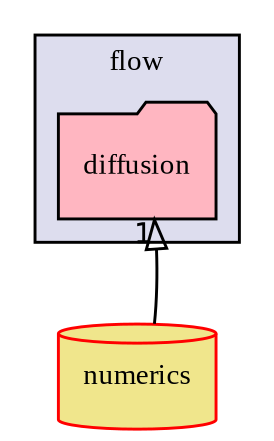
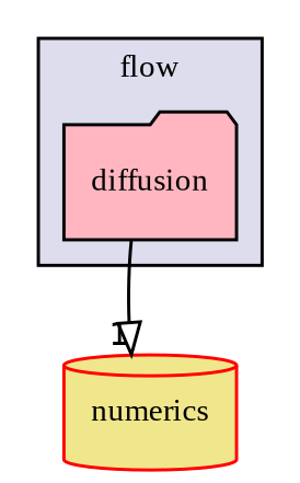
  digraph {
    compound=true
    fontname="Liberation Serif"
    node [fontname="Liberation Serif" fontsize=10 style=filled]
    n1 [fillcolor=lightpink label=diffusion pencolor=black shape=folder]
    n2 [color=red fillcolor=khaki label=numerics shape=cylinder]
    subgraph cluster_1 {
      bgcolor="#ddddee"
      fontsize=10
      label=flow
      pencolor=black
      n1
    }
-   n2 -> n1 [headlabel=1 labeldistance=1.5 labelfontname=Helvetica labelfontsize=10 arrowhead=onormal fontname="Liberation Serif"]
+   n1 -> n2 [headlabel=1 labeldistance=1.5 labelfontname=Helvetica labelfontsize=10 arrowhead=onormal fontname="Liberation Serif"]
  }
